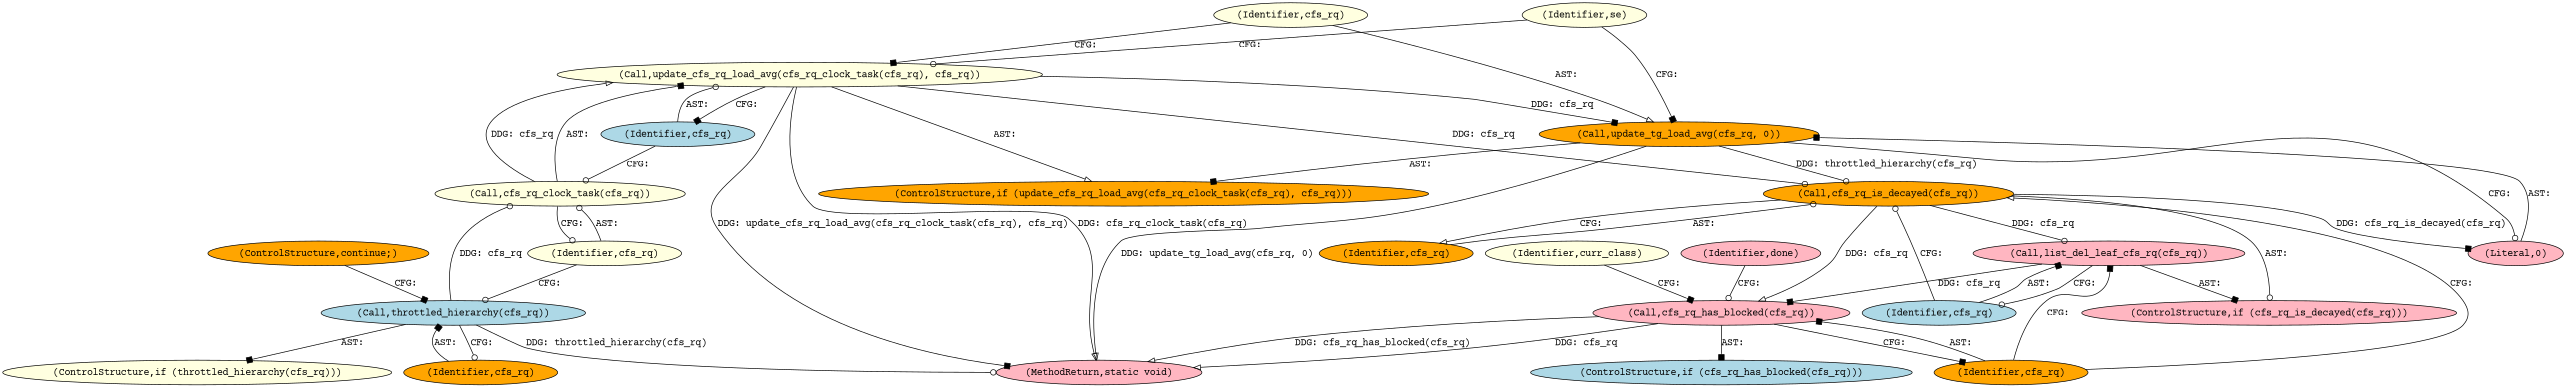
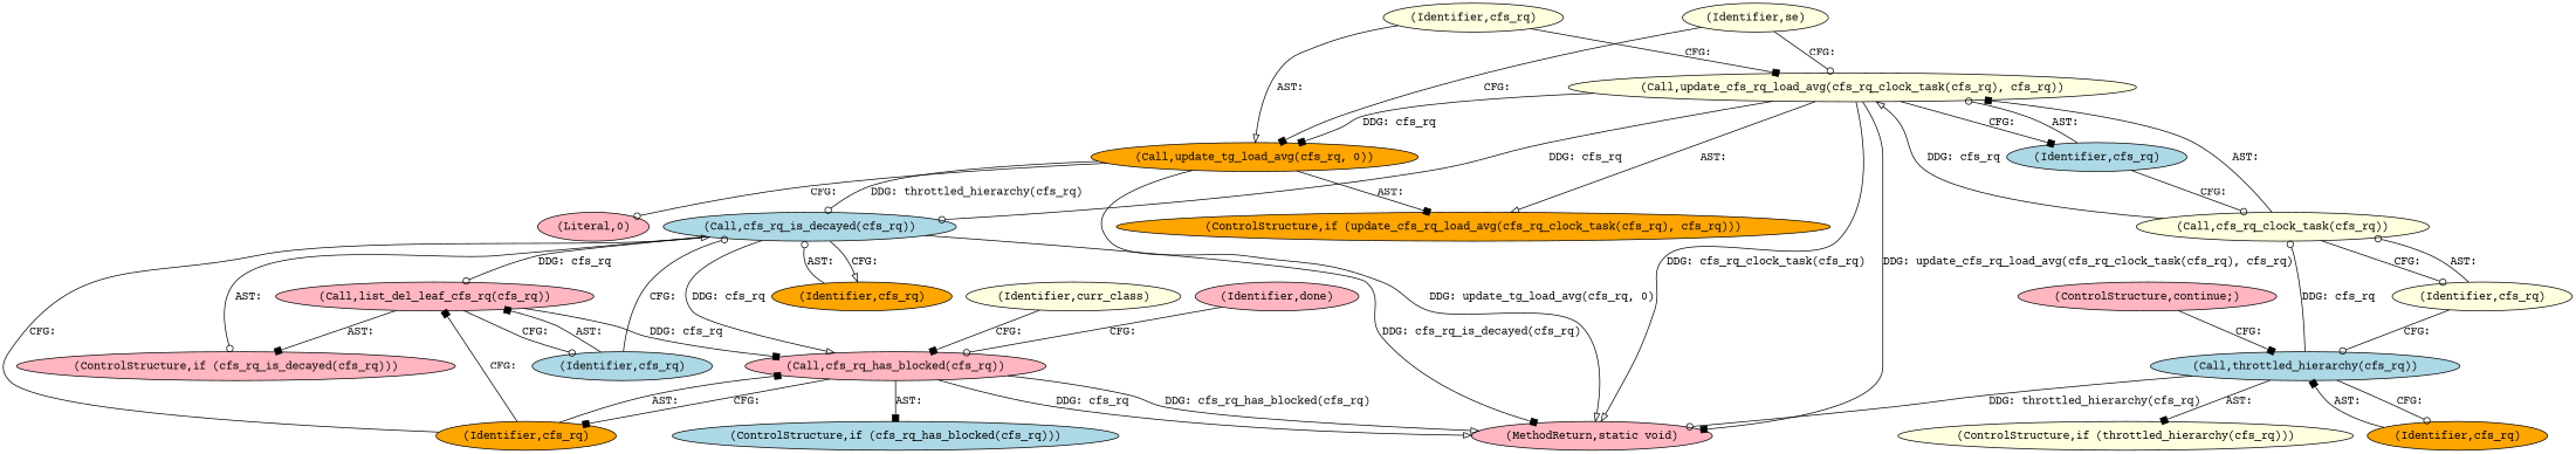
  digraph {
    fontname="Courier Prime"
    node [fillcolor=lightyellow fontname="Courier Prime" style=filled]
    edge [arrowhead=box fontname="Courier Prime"]
    n1 [label="(Call,update_cfs_rq_load_avg(cfs_rq_clock_task(cfs_rq), cfs_rq))"]
    n2 [fillcolor=orange label="(Call,update_tg_load_avg(cfs_rq, 0))"]
-   n3 [fillcolor=orange label="(Call,cfs_rq_is_decayed(cfs_rq))"]
+   n3 [fillcolor=lightblue label="(Call,cfs_rq_is_decayed(cfs_rq))"]
    n4 [fillcolor=orange label="(ControlStructure,if (update_cfs_rq_load_avg(cfs_rq_clock_task(cfs_rq), cfs_rq)))"]
    n5 [fillcolor=lightblue label="(Identifier,cfs_rq)"]
    n6 [fillcolor=lightpink label="(MethodReturn,static void)"]
    n7 [fillcolor=lightpink label="(Literal,0)"]
    n8 [fillcolor=lightpink label="(Call,list_del_leaf_cfs_rq(cfs_rq))"]
    n9 [fillcolor=lightpink label="(Call,cfs_rq_has_blocked(cfs_rq))"]
    n10 [fillcolor=orange label="(Identifier,cfs_rq)"]
    n11 [fillcolor=lightpink label="(ControlStructure,if (cfs_rq_is_decayed(cfs_rq)))"]
    n12 [label="(Call,cfs_rq_clock_task(cfs_rq))"]
    n13 [label="(Identifier,cfs_rq)"]
    n14 [fillcolor=lightblue label="(Call,throttled_hierarchy(cfs_rq))"]
    n15 [label="(ControlStructure,if (throttled_hierarchy(cfs_rq)))"]
    n16 [fillcolor=orange label="(Identifier,cfs_rq)"]
    n17 [fillcolor=lightblue label="(Identifier,cfs_rq)"]
    n18 [fillcolor=orange label="(Identifier,cfs_rq)"]
    n19 [fillcolor=lightblue label="(ControlStructure,if (cfs_rq_has_blocked(cfs_rq)))"]
    n20 [label="(Identifier,curr_class)"]
-   n21 [fillcolor=orange label="(ControlStructure,continue;)"]
+   n21 [fillcolor=lightpink label="(ControlStructure,continue;)"]
    n22 [label="(Identifier,se)"]
    n23 [label="(Identifier,cfs_rq)"]
    n24 [fillcolor=lightpink label="(Identifier,done)"]
    n1 -> n2 [label="DDG: cfs_rq"]
    n1 -> n3 [arrowhead=odot label="DDG: cfs_rq"]
    n1 -> n4 [arrowhead=onormal label="AST: "]
    n1 -> n5 [label="CFG: "]
    n1 -> n6 [label="DDG: update_cfs_rq_load_avg(cfs_rq_clock_task(cfs_rq), cfs_rq)"]
    n1 -> n6 [arrowhead=onormal label="DDG: cfs_rq_clock_task(cfs_rq)"]
    n2 -> n3 [arrowhead=odot label="DDG: throttled_hierarchy(cfs_rq)"]
    n2 -> n4 [label="AST: "]
    n2 -> n6 [arrowhead=onormal label="DDG: update_tg_load_avg(cfs_rq, 0)"]
    n2 -> n7 [arrowhead=odot label="CFG: "]
-   n3 -> n7 [label="DDG: cfs_rq_is_decayed(cfs_rq)"]
+   n3 -> n6 [label="DDG: cfs_rq_is_decayed(cfs_rq)"]
    n3 -> n8 [arrowhead=odot label="DDG: cfs_rq"]
    n3 -> n9 [arrowhead=onormal label="DDG: cfs_rq"]
    n3 -> n10 [arrowhead=onormal label="CFG: "]
    n3 -> n11 [arrowhead=odot label="AST: "]
    n5 -> n1 [arrowhead=odot label="AST: "]
    n5 -> n12 [arrowhead=odot label="CFG: "]
-   n7 -> n2 [label="AST: "]
    n8 -> n9 [label="DDG: cfs_rq"]
    n8 -> n11 [label="AST: "]
    n8 -> n17 [arrowhead=odot label="CFG: "]
    n9 -> n6 [arrowhead=onormal label="DDG: cfs_rq"]
    n9 -> n6 [arrowhead=onormal label="DDG: cfs_rq_has_blocked(cfs_rq)"]
    n9 -> n18 [label="CFG: "]
    n9 -> n19 [label="AST: "]
    n10 -> n3 [arrowhead=odot label="AST: "]
    n12 -> n1 [label="AST: "]
    n12 -> n1 [arrowhead=onormal label="DDG: cfs_rq"]
    n12 -> n13 [arrowhead=odot label="CFG: "]
    n13 -> n12 [arrowhead=odot label="AST: "]
    n13 -> n14 [arrowhead=odot label="CFG: "]
    n14 -> n6 [arrowhead=odot label="DDG: throttled_hierarchy(cfs_rq)"]
    n14 -> n12 [arrowhead=odot label="DDG: cfs_rq"]
    n14 -> n15 [label="AST: "]
    n14 -> n16 [arrowhead=odot label="CFG: "]
    n16 -> n14 [label="AST: "]
    n17 -> n3 [arrowhead=odot label="CFG: "]
    n17 -> n8 [label="AST: "]
    n18 -> n3 [arrowhead=onormal label="CFG: "]
    n18 -> n8 [label="CFG: "]
    n18 -> n9 [label="AST: "]
    n20 -> n9 [label="CFG: "]
    n21 -> n14 [label="CFG: "]
    n22 -> n1 [arrowhead=odot label="CFG: "]
    n22 -> n2 [label="CFG: "]
    n23 -> n1 [label="CFG: "]
    n23 -> n2 [arrowhead=onormal label="AST: "]
    n24 -> n9 [arrowhead=odot label="CFG: "]
  }
